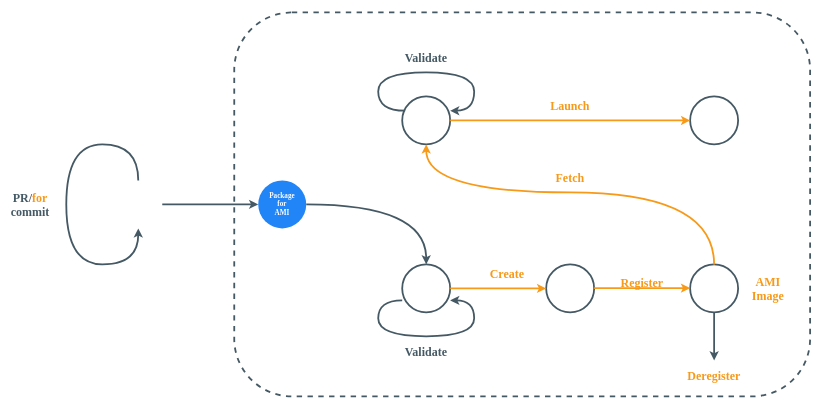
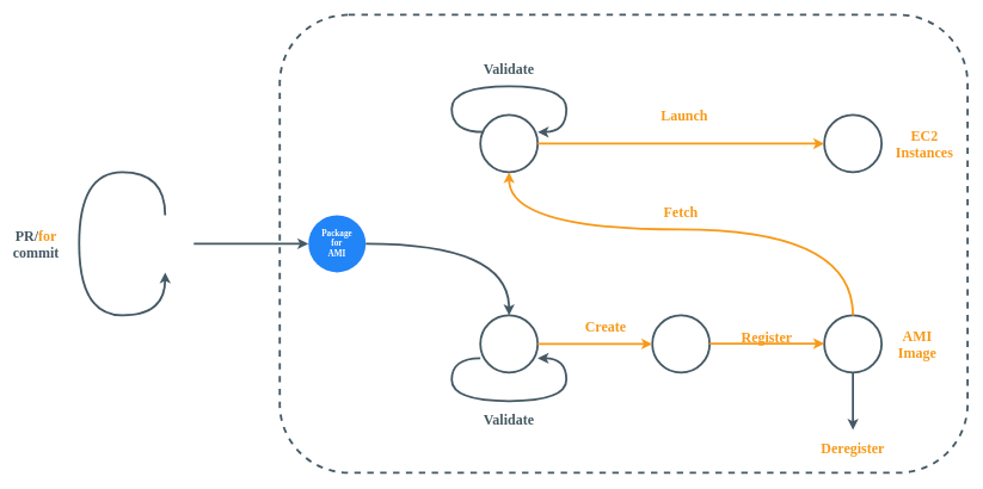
  <mxCell id="0" />
  <mxCell id="1" parent="0" />
  <mxCell id="2" value="" style="rounded=1;whiteSpace=wrap;html=1;fillColor=none;strokeColor=#455964;strokeWidth=3;dashed=1;" parent="1" vertex="1"><mxGeometry x="390" y="20.01" width="960" height="640" as="geometry" /></mxCell>
  <mxCell id="3" style="rounded=0;orthogonalLoop=1;jettySize=auto;html=1;exitX=1;exitY=0.5;exitDx=0;exitDy=0;entryX=0;entryY=0.5;entryDx=0;entryDy=0;strokeColor=#455964;strokeWidth=3;" parent="1" source="39" edge="1"><mxGeometry relative="1" as="geometry"><mxPoint x="270" y="340" as="sourcePoint" /><mxPoint x="430" y="340.01" as="targetPoint" /></mxGeometry></mxCell>
  <mxCell id="4" style="edgeStyle=orthogonalEdgeStyle;rounded=0;orthogonalLoop=1;jettySize=auto;html=1;entryX=0.5;entryY=1;entryDx=0;entryDy=0;curved=1;strokeWidth=3;strokeColor=#455964;" parent="1" source="39" edge="1"><mxGeometry relative="1" as="geometry"><Array as="points"><mxPoint x="230" y="240.03" /><mxPoint x="110" y="240.03" /><mxPoint x="110" y="440.03" /><mxPoint x="230" y="440.03" /></Array><mxPoint x="230" y="300.04" as="sourcePoint" /><mxPoint x="230" y="380.04" as="targetPoint" /></mxGeometry></mxCell>
  <mxCell id="5" value="" style="group" parent="1" connectable="0" vertex="1"><mxGeometry x="670" y="440.02" width="80" height="80" as="geometry" /></mxCell>
  <mxCell id="6" value="" style="ellipse;whiteSpace=wrap;html=1;aspect=fixed;strokeColor=#455964;strokeWidth=3;fillColor=none;" parent="5" vertex="1"><mxGeometry width="80" height="80" as="geometry" /></mxCell>
  <mxCell id="7" value="" style="shape=image;verticalLabelPosition=bottom;labelBackgroundColor=default;verticalAlign=top;aspect=fixed;imageAspect=0;image=https://www.datocms-assets.com/58478/1638283616-packer.svg?auto=format&amp;fit=max&amp;w=1200;" parent="5" vertex="1"><mxGeometry width="80" height="80" as="geometry" /></mxCell>
  <mxCell id="8" style="edgeStyle=orthogonalEdgeStyle;rounded=0;orthogonalLoop=1;jettySize=auto;html=1;exitX=0;exitY=0.75;exitDx=0;exitDy=0;entryX=1;entryY=0.75;entryDx=0;entryDy=0;strokeWidth=3;curved=1;strokeColor=#455964;" parent="5" source="7" target="7" edge="1"><mxGeometry relative="1" as="geometry"><Array as="points"><mxPoint x="-40" y="60" /><mxPoint x="-40" y="120" /><mxPoint x="120" y="120" /><mxPoint x="120" y="60" /></Array></mxGeometry></mxCell>
  <mxCell id="9" value="" style="shape=image;verticalLabelPosition=bottom;labelBackgroundColor=default;verticalAlign=top;aspect=fixed;imageAspect=0;image=https://www.svgrepo.com/show/448247/packer.svg;" vertex="1" parent="5"><mxGeometry x="4.99" y="4.99" width="70.02" height="70.02" as="geometry" /></mxCell>
  <mxCell id="10" value="" style="group" parent="1" connectable="0" vertex="1"><mxGeometry x="910" y="440.02" width="80" height="80" as="geometry" /></mxCell>
  <mxCell id="11" value="" style="ellipse;whiteSpace=wrap;html=1;aspect=fixed;strokeWidth=3;fillColor=none;strokeColor=#455964;" parent="10" vertex="1"><mxGeometry width="80" height="80" as="geometry" /></mxCell>
  <mxCell id="12" value="" style="shape=image;verticalLabelPosition=bottom;labelBackgroundColor=default;verticalAlign=top;aspect=fixed;imageAspect=0;image=https://www.msp360.com/resources/wp-content/uploads/2017/10/Amazon-EBS-Snapshot.png;" parent="10" vertex="1"><mxGeometry x="5" y="5" width="70" height="70" as="geometry" /></mxCell>
  <mxCell id="13" value="" style="group" parent="1" connectable="0" vertex="1"><mxGeometry x="1150" y="440.02" width="80" height="80" as="geometry" /></mxCell>
  <mxCell id="14" value="" style="ellipse;whiteSpace=wrap;html=1;aspect=fixed;strokeColor=#455964;strokeWidth=3;fillColor=none;" parent="13" vertex="1"><mxGeometry width="80" height="80" as="geometry" /></mxCell>
  <mxCell id="15" value="" style="shape=image;verticalLabelPosition=bottom;labelBackgroundColor=default;verticalAlign=top;aspect=fixed;imageAspect=0;image=https://upload.wikimedia.org/wikipedia/commons/thumb/6/6b/AWS_Simple_Icons_Compute_Amazon_EC2_AMI.svg/1200px-AWS_Simple_Icons_Compute_Amazon_EC2_AMI.svg.png;" parent="13" vertex="1"><mxGeometry x="12.5" y="12.5" width="55" height="55" as="geometry" /></mxCell>
  <mxCell id="16" value="" style="group" parent="1" connectable="0" vertex="1"><mxGeometry x="1150" y="160.02" width="80" height="80" as="geometry" /></mxCell>
  <mxCell id="17" value="" style="ellipse;whiteSpace=wrap;html=1;aspect=fixed;strokeColor=#455964;strokeWidth=3;fillColor=none;" parent="16" vertex="1"><mxGeometry width="80" height="80" as="geometry" /></mxCell>
  <mxCell id="18" value="" style="shape=image;verticalLabelPosition=bottom;labelBackgroundColor=default;verticalAlign=top;aspect=fixed;imageAspect=0;image=https://upload.wikimedia.org/wikipedia/commons/thumb/b/b9/AWS_Simple_Icons_Compute_Amazon_EC2_Instances.svg/1024px-AWS_Simple_Icons_Compute_Amazon_EC2_Instances.svg.png;" parent="16" vertex="1"><mxGeometry x="9" y="9" width="62" height="62" as="geometry" /></mxCell>
  <mxCell id="19" style="edgeStyle=orthogonalEdgeStyle;rounded=0;orthogonalLoop=1;jettySize=auto;html=1;exitX=1;exitY=0.5;exitDx=0;exitDy=0;entryX=0;entryY=0.5;entryDx=0;entryDy=0;strokeWidth=3;strokeColor=#F79A19;" parent="1" source="6" target="11" edge="1"><mxGeometry relative="1" as="geometry" /></mxCell>
  <mxCell id="20" style="edgeStyle=orthogonalEdgeStyle;rounded=0;orthogonalLoop=1;jettySize=auto;html=1;exitX=1;exitY=0.5;exitDx=0;exitDy=0;entryX=0;entryY=0.5;entryDx=0;entryDy=0;strokeWidth=3;strokeColor=#F79A19;" parent="1" edge="1"><mxGeometry relative="1" as="geometry"><mxPoint x="990" y="479.54" as="sourcePoint" /><mxPoint x="1150" y="479.54" as="targetPoint" /></mxGeometry></mxCell>
  <mxCell id="21" value="&lt;b&gt;&lt;font color=&quot;#f79a19&quot; style=&quot;font-size: 20px;&quot;&gt;Create&lt;/font&gt;&lt;/b&gt;" style="text;html=1;strokeColor=none;fillColor=none;align=center;verticalAlign=middle;whiteSpace=wrap;rounded=0;fontFamily=Ubuntu;" parent="1" vertex="1"><mxGeometry x="815" y="440.02" width="60" height="30" as="geometry" /></mxCell>
  <mxCell id="22" value="&lt;b&gt;&lt;font color=&quot;#f79a19&quot; style=&quot;font-size: 20px;&quot;&gt;Register&lt;/font&gt;&lt;/b&gt;" style="text;html=1;strokeColor=none;fillColor=none;align=center;verticalAlign=middle;whiteSpace=wrap;rounded=0;fontFamily=Ubuntu;" parent="1" vertex="1"><mxGeometry x="1040" y="455.02" width="60" height="30" as="geometry" /></mxCell>
  <mxCell id="23" style="edgeStyle=orthogonalEdgeStyle;rounded=0;orthogonalLoop=1;jettySize=auto;html=1;strokeWidth=3;strokeColor=#455964;exitX=0.5;exitY=1;exitDx=0;exitDy=0;" parent="1" source="14" edge="1"><mxGeometry relative="1" as="geometry"><mxPoint x="1110" y="650.02" as="sourcePoint" /><mxPoint x="1190" y="600.02" as="targetPoint" /><Array as="points"><mxPoint x="1190" y="540.02" /><mxPoint x="1190" y="540.02" /></Array></mxGeometry></mxCell>
  <mxCell id="24" value="&lt;b&gt;&lt;font color=&quot;#f79a19&quot; style=&quot;font-size: 20px;&quot;&gt;Deregister&lt;/font&gt;&lt;/b&gt;" style="text;html=1;strokeColor=none;fillColor=none;align=center;verticalAlign=middle;whiteSpace=wrap;rounded=0;fontFamily=Ubuntu;" parent="1" vertex="1"><mxGeometry x="1160" y="610.02" width="60" height="30" as="geometry" /></mxCell>
  <mxCell id="25" value="&lt;span style=&quot;font-size: 20px;&quot;&gt;&lt;b style=&quot;&quot;&gt;&lt;font color=&quot;#455964&quot;&gt;PR/&lt;/font&gt;&lt;font color=&quot;#f79a19&quot;&gt;for&lt;/font&gt;&lt;font color=&quot;#455964&quot;&gt; commit&lt;/font&gt;&lt;br&gt;&lt;/b&gt;&lt;/span&gt;" style="text;html=1;strokeColor=none;fillColor=none;align=center;verticalAlign=middle;whiteSpace=wrap;rounded=0;fontFamily=Ubuntu;" parent="1" vertex="1"><mxGeometry x="20" y="325.04" width="60" height="30" as="geometry" /></mxCell>
  <mxCell id="26" value="" style="group" parent="1" connectable="0" vertex="1"><mxGeometry x="670" y="160.02" width="80" height="80" as="geometry" /></mxCell>
  <mxCell id="27" value="" style="group" parent="26" connectable="0" vertex="1"><mxGeometry width="80" height="80" as="geometry" /></mxCell>
  <mxCell id="28" value="" style="ellipse;whiteSpace=wrap;html=1;aspect=fixed;strokeColor=#455964;strokeWidth=3;fillColor=none;" parent="27" vertex="1"><mxGeometry width="80" height="80" as="geometry" /></mxCell>
  <mxCell id="29" value="" style="shape=image;verticalLabelPosition=bottom;labelBackgroundColor=default;verticalAlign=top;aspect=fixed;imageAspect=0;image=https://dustindortch.files.wordpress.com/2020/08/terraform-logo.png?w=640;" parent="27" vertex="1"><mxGeometry x="5" y="5" width="75" height="75" as="geometry" /></mxCell>
  <mxCell id="30" style="edgeStyle=orthogonalEdgeStyle;rounded=0;orthogonalLoop=1;jettySize=auto;html=1;exitX=0;exitY=0.25;exitDx=0;exitDy=0;entryX=1;entryY=0.25;entryDx=0;entryDy=0;curved=1;strokeWidth=3;strokeColor=#455964;" parent="27" source="29" target="29" edge="1"><mxGeometry relative="1" as="geometry"><Array as="points"><mxPoint x="-40" y="24" /><mxPoint x="-40" y="-40" /><mxPoint x="120" y="-40" /><mxPoint x="120" y="24" /></Array></mxGeometry></mxCell>
  <mxCell id="31" style="edgeStyle=orthogonalEdgeStyle;rounded=0;orthogonalLoop=1;jettySize=auto;html=1;entryX=0;entryY=0.5;entryDx=0;entryDy=0;strokeColor=#F79A19;strokeWidth=3;exitX=1;exitY=0.5;exitDx=0;exitDy=0;" parent="1" source="28" target="17" edge="1"><mxGeometry relative="1" as="geometry"><mxPoint x="800" y="260.02" as="sourcePoint" /></mxGeometry></mxCell>
- <mxCell id="32" value="&lt;b&gt;&lt;font style=&quot;font-size: 20px;&quot;&gt;&lt;font color=&quot;#f79a19&quot;&gt;Launch&lt;/font&gt;&lt;br&gt;&lt;/font&gt;&lt;/b&gt;" style="text;html=1;strokeColor=none;fillColor=none;align=center;verticalAlign=middle;whiteSpace=wrap;rounded=0;fontFamily=Ubuntu;" parent="1" vertex="1"><mxGeometry x="920" y="160.02" width="60" height="30" as="geometry" /></mxCell>
+ <mxCell id="32" value="&lt;b&gt;&lt;font style=&quot;font-size: 20px;&quot;&gt;&lt;font color=&quot;#f79a19&quot;&gt;Launch&lt;/font&gt;&lt;br&gt;&lt;/font&gt;&lt;/b&gt;" style="text;html=1;strokeColor=none;fillColor=none;align=center;verticalAlign=middle;whiteSpace=wrap;rounded=0;fontFamily=Ubuntu;" parent="1" vertex="1"><mxGeometry x="925" y="145.02" width="60" height="30" as="geometry" /></mxCell>
  <mxCell id="33" style="edgeStyle=orthogonalEdgeStyle;rounded=0;orthogonalLoop=1;jettySize=auto;html=1;entryX=0.5;entryY=1;entryDx=0;entryDy=0;curved=1;strokeColor=#F79A19;strokeWidth=3;" parent="1" source="14" target="28" edge="1"><mxGeometry relative="1" as="geometry"><Array as="points"><mxPoint x="1190" y="320.02" /><mxPoint x="710" y="320.02" /></Array></mxGeometry></mxCell>
  <mxCell id="34" value="&lt;b&gt;&lt;font style=&quot;font-size: 20px;&quot;&gt;&lt;font color=&quot;#f79a19&quot;&gt;Fetch&lt;/font&gt;&lt;br&gt;&lt;/font&gt;&lt;/b&gt;" style="text;html=1;strokeColor=none;fillColor=none;align=center;verticalAlign=middle;whiteSpace=wrap;rounded=0;fontFamily=Ubuntu;" parent="1" vertex="1"><mxGeometry x="920" y="280.02" width="60" height="30" as="geometry" /></mxCell>
  <mxCell id="35" value="&lt;b&gt;&lt;font color=&quot;#455964&quot; style=&quot;font-size: 20px;&quot;&gt;Validate&lt;/font&gt;&lt;/b&gt;" style="text;html=1;strokeColor=none;fillColor=none;align=center;verticalAlign=middle;whiteSpace=wrap;rounded=0;fontFamily=Ubuntu;" parent="1" vertex="1"><mxGeometry x="680" y="570.02" width="60" height="30" as="geometry" /></mxCell>
  <mxCell id="36" value="&lt;b&gt;&lt;font color=&quot;#455964&quot; style=&quot;font-size: 20px;&quot;&gt;Validate&lt;/font&gt;&lt;/b&gt;" style="text;html=1;strokeColor=none;fillColor=none;align=center;verticalAlign=middle;whiteSpace=wrap;rounded=0;fontFamily=Ubuntu;" parent="1" vertex="1"><mxGeometry x="680" y="80.02" width="60" height="30" as="geometry" /></mxCell>
+ <mxCell id="37" value="&lt;b&gt;&lt;font style=&quot;font-size: 20px;&quot;&gt;&lt;font color=&quot;#f79a19&quot;&gt;EC2 Instances&lt;/font&gt;&lt;br&gt;&lt;/font&gt;&lt;/b&gt;" style="text;html=1;strokeColor=none;fillColor=none;align=center;verticalAlign=middle;whiteSpace=wrap;rounded=0;fontFamily=Ubuntu;" parent="1" vertex="1"><mxGeometry x="1260" y="185.02" width="60" height="30" as="geometry" /></mxCell>
  <mxCell id="38" value="&lt;b&gt;&lt;font style=&quot;font-size: 20px;&quot;&gt;&lt;font color=&quot;#f79a19&quot;&gt;AMI Image&lt;/font&gt;&lt;br&gt;&lt;/font&gt;&lt;/b&gt;" style="text;html=1;strokeColor=none;fillColor=none;align=center;verticalAlign=middle;whiteSpace=wrap;rounded=0;fontFamily=Ubuntu;" parent="1" vertex="1"><mxGeometry x="1250" y="465.02" width="60" height="30" as="geometry" /></mxCell>
  <mxCell id="39" value="" style="shape=image;html=1;verticalAlign=top;verticalLabelPosition=bottom;labelBackgroundColor=#ffffff;imageAspect=0;aspect=fixed;image=https://cdn4.iconfinder.com/data/icons/social-media-and-logos-11/32/Logo_Github-128.png" parent="1" vertex="1"><mxGeometry x="190" y="300.04" width="80" height="80" as="geometry" /></mxCell>
  <mxCell id="40" style="edgeStyle=orthogonalEdgeStyle;rounded=0;orthogonalLoop=1;jettySize=auto;html=1;exitX=1;exitY=0.5;exitDx=0;exitDy=0;strokeColor=#455964;strokeWidth=3;curved=1;" parent="1" source="41" target="7" edge="1"><mxGeometry relative="1" as="geometry" /></mxCell>
  <mxCell id="41" value="&lt;font face=&quot;Ubuntu&quot; color=&quot;#ffffff&quot;&gt;&lt;b&gt;Package&lt;br&gt;for&lt;br&gt;AMI&lt;br&gt;&lt;/b&gt;&lt;/font&gt;" style="ellipse;whiteSpace=wrap;html=1;aspect=fixed;strokeColor=none;strokeWidth=3;fillColor=#2184F7;" parent="1" vertex="1"><mxGeometry x="430" y="300.01" width="80" height="80" as="geometry" /></mxCell>
